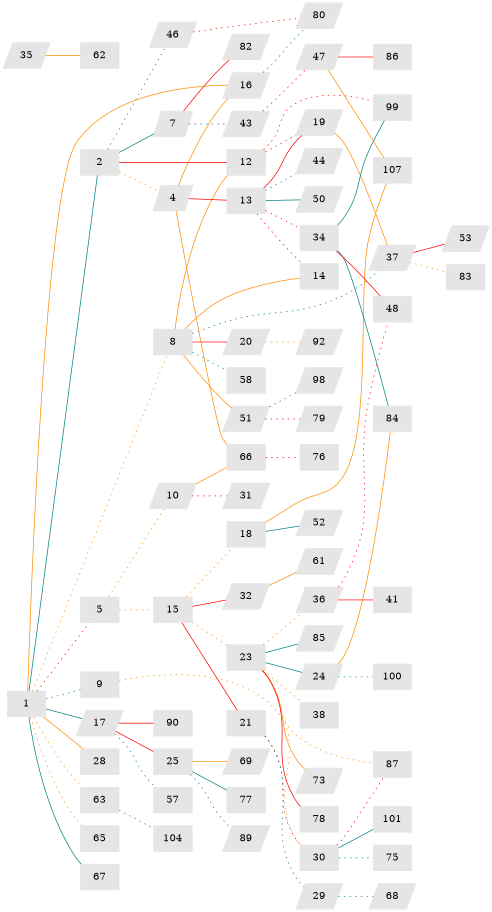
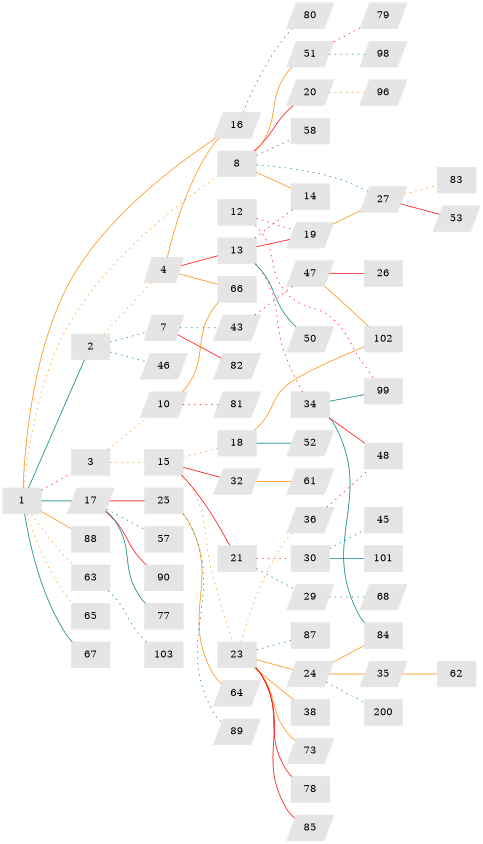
  graph {
    rankdir=LR
    node [color=gray90 shape=box style=filled]
    edge [color=darkorange style=solid]
    1 [super="+5"]
    2 [super="+91"]
-   3 [super="+6" label=5]
+   3 [super="+6"]
    8 [super="+40"]
-   9
    16 [shape=parallelogram super="+59"]
    17 [shape=parallelogram super="+22"]
-   28 [super="+95"]
+   28 [super="+95" label=88]
    63 [super="+97"]
    65
    67
    4 [shape=parallelogram super="+11"]
    7 [shape=parallelogram super="+27"]
    12 [super="+31"]
    46 [shape=parallelogram super="+72"]
    10 [shape=parallelogram super="+93"]
    15 [super="+69"]
    14
    20 [shape=parallelogram super="+60"]
-   37 [shape=parallelogram super="+54"]
+   37 [shape=parallelogram super="+54" label=27]
    51 [shape=parallelogram super="+70"]
    58
    30 [super="+42"]
    80 [shape=parallelogram]
    25 [super="+56"]
    57
    90
-   104
+   104 [label=103]
    13 [super="+26"]
    66 [super="+94"]
    n31 [label=43 shape=parallelogram super="+39"]
    82 [shape=parallelogram]
    19 [shape=parallelogram super="+88"]
    99
-   81 [shape=parallelogram label=31]
+   81 [shape=parallelogram]
    18 [super="+49"]
    21
    23 [super="+105"]
    32 [shape=parallelogram]
    34 [super="+75"]
-   44 [shape=parallelogram]
    50 [shape=parallelogram]
-   76
    47 [shape=parallelogram super="+55"]
-   96 [shape=parallelogram label=92]
+   96 [shape=parallelogram]
    53 [shape=parallelogram]
    83
    79 [shape=parallelogram]
    98 [shape=parallelogram]
    87
-   45 [super="+71" label=75]
+   45 [super="+71"]
    101
    84
    48
    52 [shape=parallelogram]
-   102 [super="+106" label=107]
+   102 [super="+106"]
    29 [shape=parallelogram super="+43"]
    24 [shape=parallelogram super="+92"]
    36 [shape=parallelogram super="+107"]
    38
    73 [shape=parallelogram super="+103"]
    78
    85 [shape=parallelogram]
    61 [shape=parallelogram]
-   64 [shape=parallelogram label=69]
+   64 [shape=parallelogram]
    77
    89 [shape=parallelogram]
    68 [shape=parallelogram]
    35 [shape=parallelogram]
-   100
-   41
+   100 [label=200]
    62 [super="+74"]
-   86
+   86 [label=26]
    1 -- 2 [color=teal]
    1 -- 3 [color=red style=dotted]
    1 -- 8 [style=dotted]
-   1 -- 9 [color=teal style=dotted]
    1 -- 16
    1 -- 17 [color=teal]
    1 -- 28
    1 -- 63 [style=dotted]
    1 -- 65 [style=dotted]
    1 -- 67 [color=teal]
    2 -- 4 [style=dotted]
-   2 -- 7 [color=teal]
-   2 -- 12 [color=red]
+   2 -- 7 [color=teal style=dotted]
    2 -- 46 [color=teal style=dotted]
    3 -- 10 [style=dotted]
    3 -- 15 [style=dotted]
-   8 -- 12
    8 -- 14
    8 -- 20 [color=red]
    8 -- 37 [color=teal style=dotted]
    8 -- 51
    8 -- 58 [color=teal style=dotted]
-   9 -- 30 [style=dotted]
    16 -- 80 [color=teal style=dotted]
    17 -- 25 [color=red]
    17 -- 57 [color=teal style=dotted]
    17 -- 90 [color=red]
    63 -- 104 [color=teal style=dotted]
    4 -- 16
    4 -- 13 [color=red]
    4 -- 66
    7 -- n31 [color=teal style=dotted]
    7 -- 82 [color=red]
    12 -- 19 [color=red style=dotted]
    12 -- 99 [color=red style=dotted]
-   46 -- 80 [color=red style=dotted]
    10 -- 66
    10 -- 81 [color=red style=dotted]
    15 -- 18 [style=dotted]
    15 -- 21 [color=red]
    15 -- 23 [style=dotted]
    15 -- 32 [color=red]
    20 -- 96 [style=dotted]
    37 -- 53 [color=red]
    37 -- 83 [style=dotted]
    51 -- 79 [color=red style=dotted]
    51 -- 98 [color=teal style=dotted]
-   30 -- 87 [color=red style=dotted]
    30 -- 45 [color=teal style=dotted]
    30 -- 101 [color=teal]
    25 -- 64
-   25 -- 77 [color=teal]
+   17 -- 77 [color=teal]
    25 -- 89 [color=teal style=dotted]
    13 -- 14 [color=red style=dotted]
    13 -- 19 [color=red]
    13 -- 34 [color=red style=dotted]
-   13 -- 44 [color=teal style=dotted]
    13 -- 50 [color=teal]
-   66 -- 76 [color=red style=dotted]
    n31 -- 47 [color=red style=dotted]
    19 -- 37
    18 -- 52 [color=teal]
    18 -- 102
    21 -- 30 [color=red style=dotted]
    21 -- 29 [color=teal style=dotted]
-   23 -- 87 [style=dotted]
-   23 -- 24 [color=teal]
+   23 -- 87 [color=teal style=dotted]
+   23 -- 24
    23 -- 36 [style=dotted]
-   23 -- 38 [style=dotted]
+   23 -- 38
    23 -- 73
    23 -- 78 [color=red]
-   23 -- 85 [color=teal]
+   23 -- 85 [color=red]
    32 -- 61
    34 -- 99 [color=teal]
    34 -- 84 [color=teal]
    34 -- 48 [color=red]
    47 -- 102
    47 -- 86 [color=red]
    29 -- 68 [color=teal style=dotted]
    24 -- 84
+   24 -- 35
    24 -- 100 [color=teal style=dotted]
    36 -- 48 [color=red style=dotted]
-   36 -- 41 [color=red]
    35 -- 62
  }
